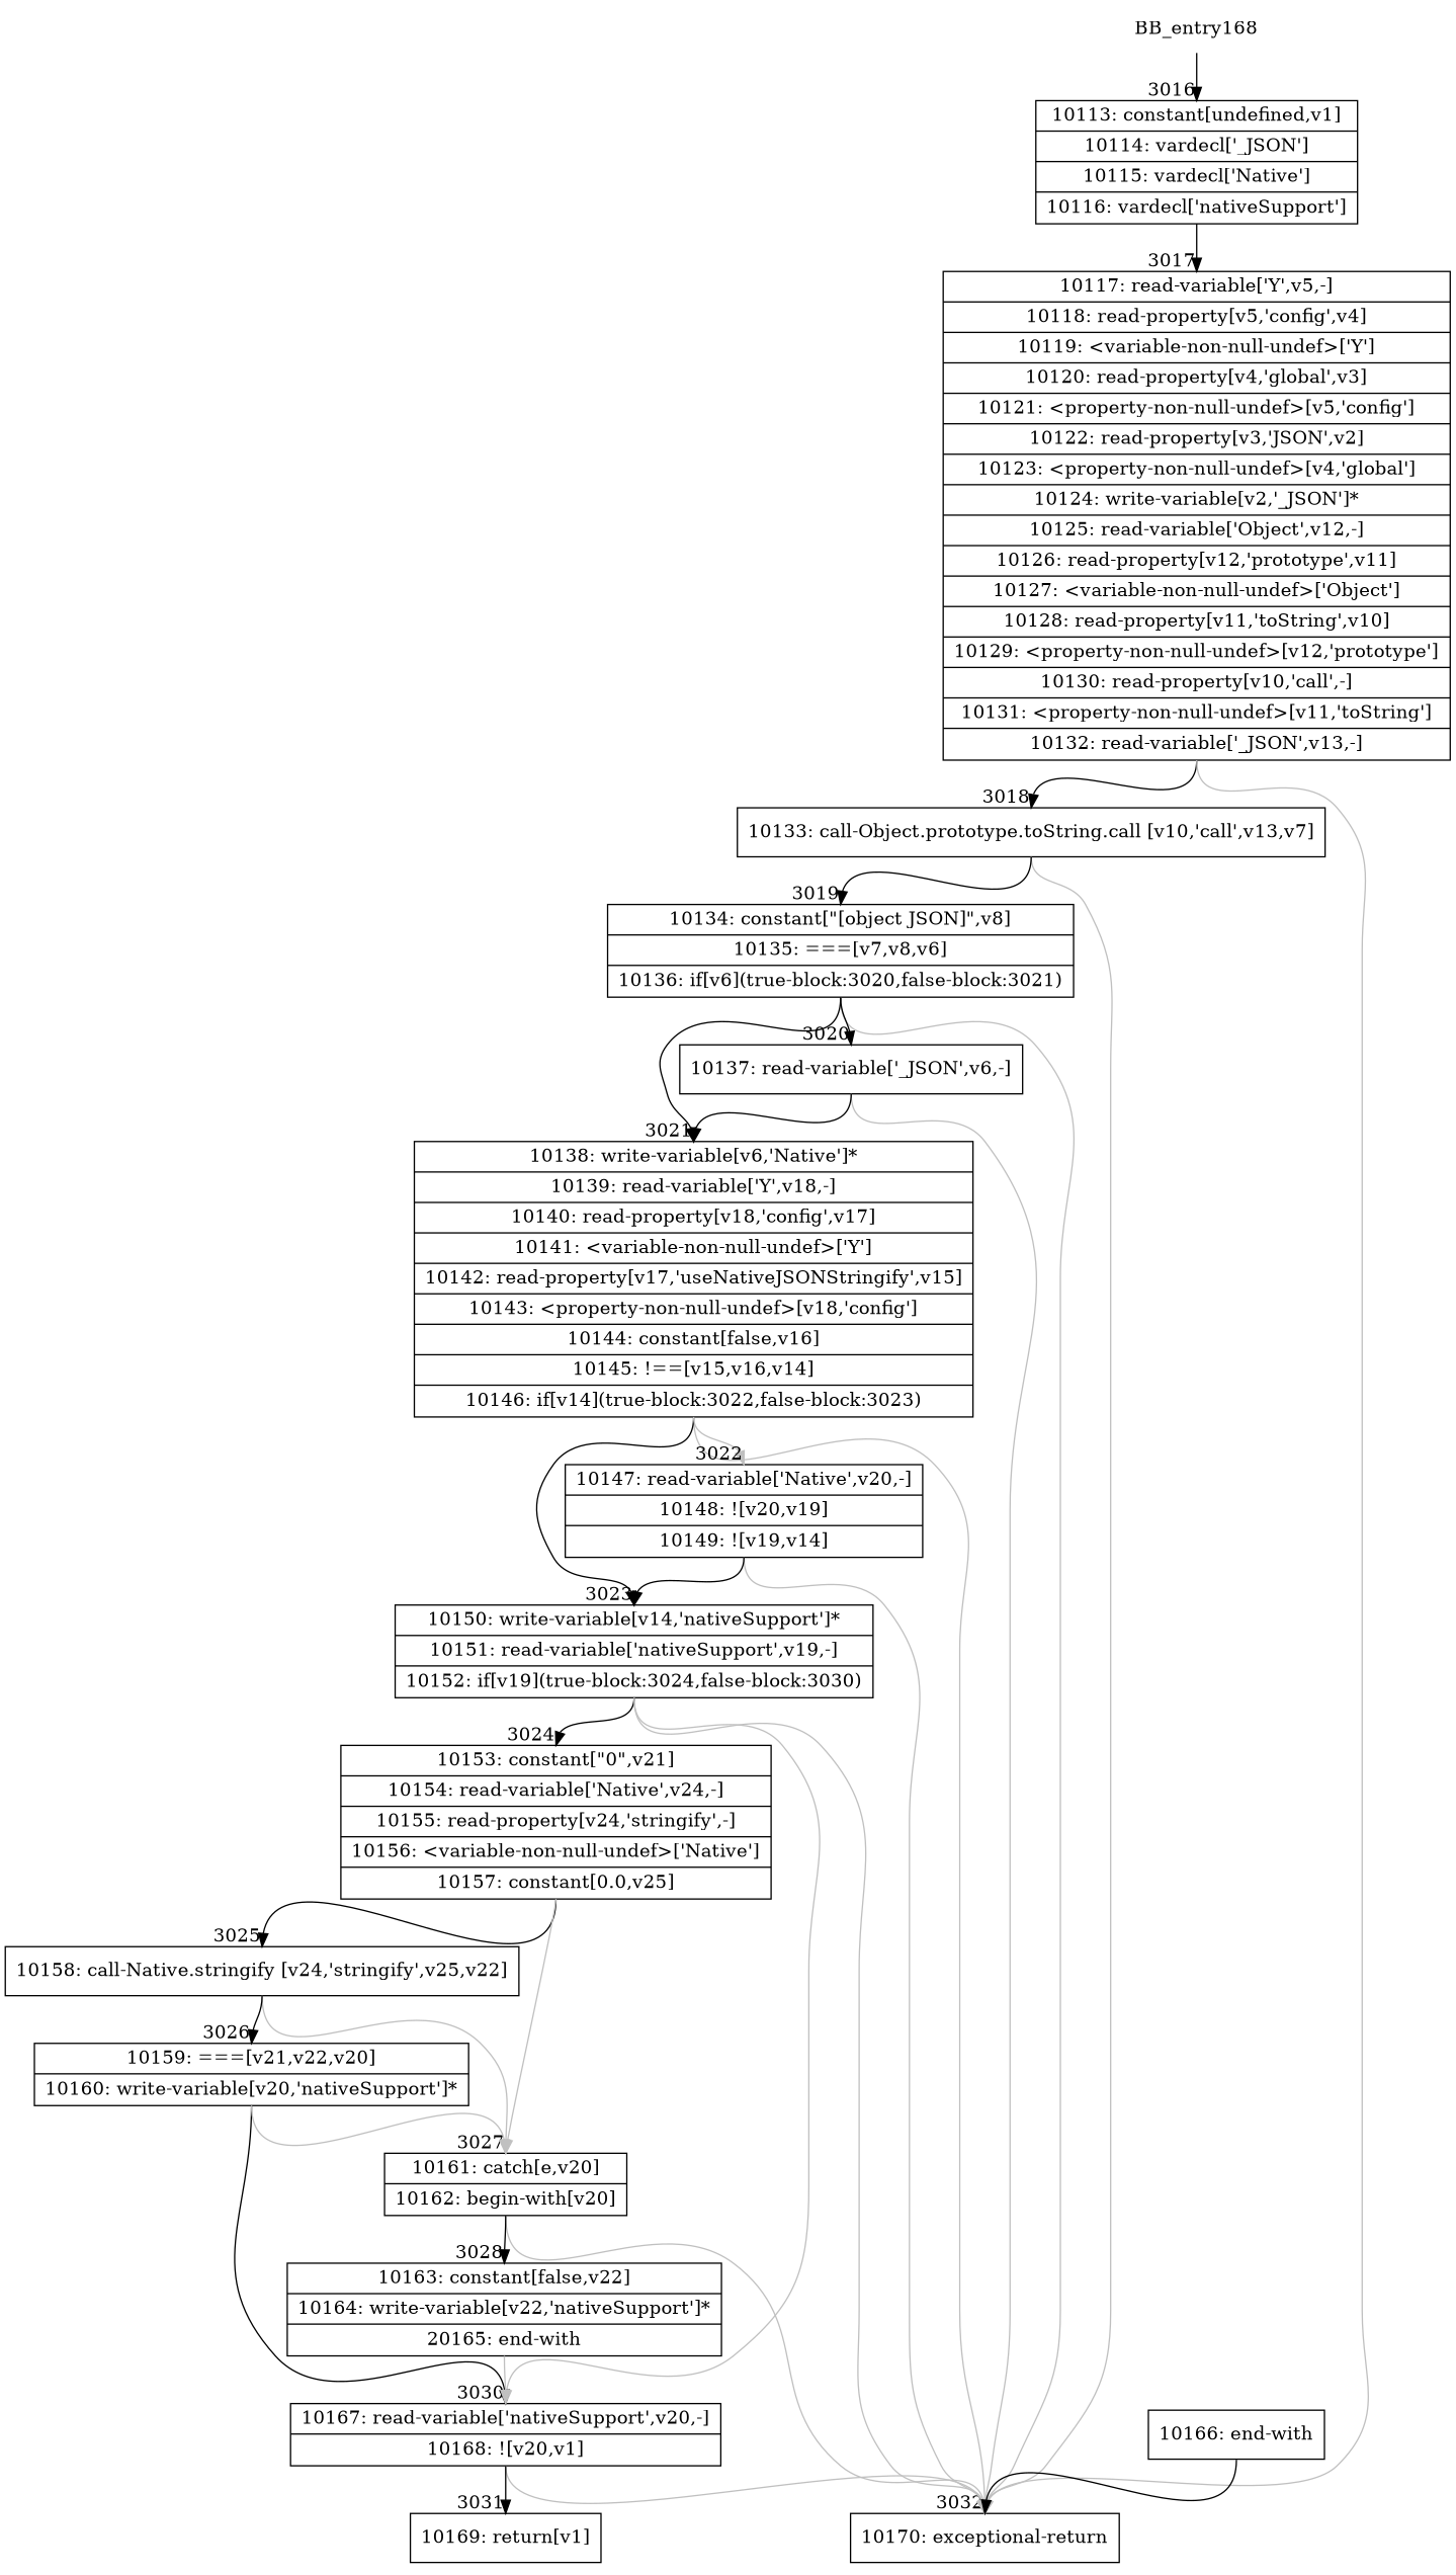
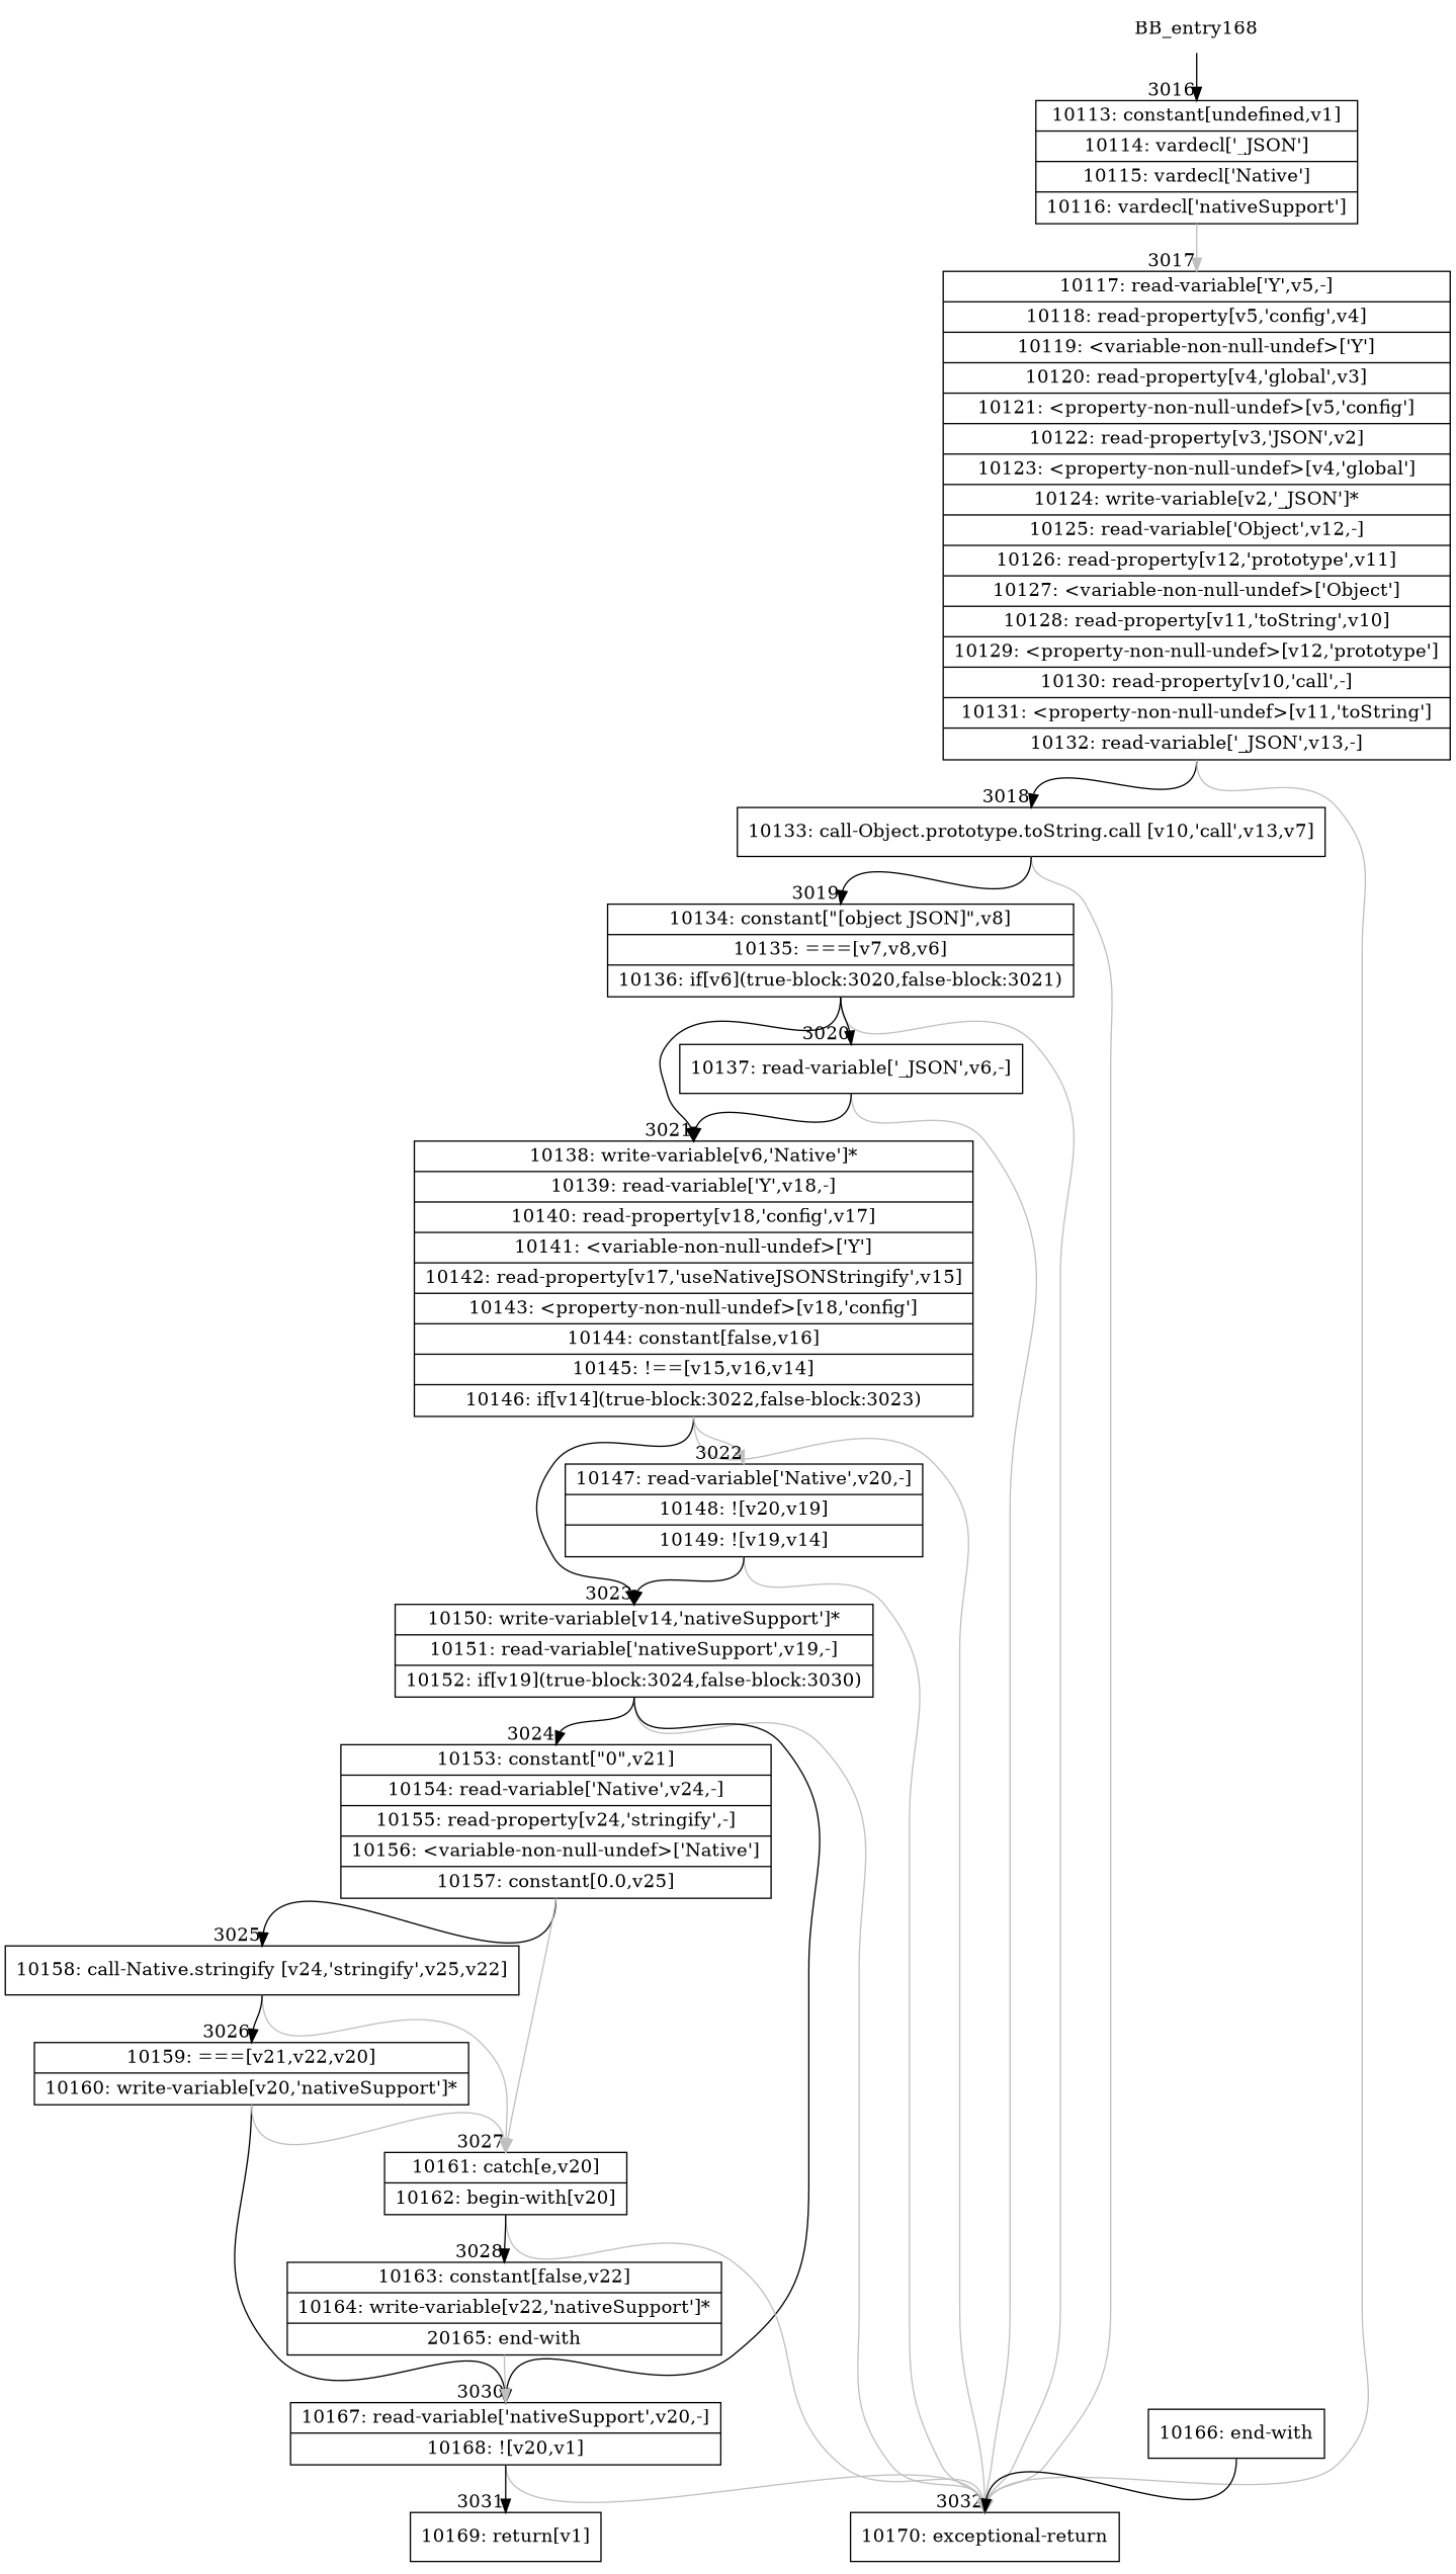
  digraph {
    rankdir=TD
    node [shape=record]
    edge [headport=n tailport=s]
    n1 [label=BB_entry168 shape=none]
    n2 [label="{10113: constant[undefined,v1]|10114: vardecl['_JSON']|10115: vardecl['Native']|10116: vardecl['nativeSupport']}"]
    n3 [label="{10117: read-variable['Y',v5,-]|10118: read-property[v5,'config',v4]|10119: \<variable-non-null-undef\>['Y']|10120: read-property[v4,'global',v3]|10121: \<property-non-null-undef\>[v5,'config']|10122: read-property[v3,'JSON',v2]|10123: \<property-non-null-undef\>[v4,'global']|10124: write-variable[v2,'_JSON']*|10125: read-variable['Object',v12,-]|10126: read-property[v12,'prototype',v11]|10127: \<variable-non-null-undef\>['Object']|10128: read-property[v11,'toString',v10]|10129: \<property-non-null-undef\>[v12,'prototype']|10130: read-property[v10,'call',-]|10131: \<property-non-null-undef\>[v11,'toString']|10132: read-variable['_JSON',v13,-]}"]
    n4 [label="{10133: call-Object.prototype.toString.call [v10,'call',v13,v7]}"]
    n5 [label="{10170: exceptional-return}"]
    n6 [label="{10134: constant[\"[object JSON]\",v8]|10135: ===[v7,v8,v6]|10136: if[v6](true-block:3020,false-block:3021)}"]
    n7 [label="{10138: write-variable[v6,'Native']*|10139: read-variable['Y',v18,-]|10140: read-property[v18,'config',v17]|10141: \<variable-non-null-undef\>['Y']|10142: read-property[v17,'useNativeJSONStringify',v15]|10143: \<property-non-null-undef\>[v18,'config']|10144: constant[false,v16]|10145: !==[v15,v16,v14]|10146: if[v14](true-block:3022,false-block:3023)}"]
    n8 [label="{10137: read-variable['_JSON',v6,-]}"]
    n9 [label="{10150: write-variable[v14,'nativeSupport']*|10151: read-variable['nativeSupport',v19,-]|10152: if[v19](true-block:3024,false-block:3030)}"]
    n10 [label="{10147: read-variable['Native',v20,-]|10148: ![v20,v19]|10149: ![v19,v14]}"]
    n11 [label="{10153: constant[\"0\",v21]|10154: read-variable['Native',v24,-]|10155: read-property[v24,'stringify',-]|10156: \<variable-non-null-undef\>['Native']|10157: constant[0.0,v25]}"]
    n12 [label="{10167: read-variable['nativeSupport',v20,-]|10168: ![v20,v1]}"]
    n13 [label="{10158: call-Native.stringify [v24,'stringify',v25,v22]}"]
    n14 [label="{10161: catch[e,v20]|10162: begin-with[v20]}"]
    n15 [label="{10169: return[v1]}"]
    n16 [label="{10159: ===[v21,v22,v20]|10160: write-variable[v20,'nativeSupport']*}"]
    n17 [label="{10163: constant[false,v22]|10164: write-variable[v22,'nativeSupport']*|20165: end-with}"]
    n18 [label="{10166: end-with}"]
    n1 -> n2 [headlabel="    3016"]
-   n2 -> n3 [headlabel="      3017"]
+   n2 -> n3 [headlabel="      3017" color=gray]
    n3 -> n4 [headlabel="      3018"]
    n3 -> n5 [color=gray headlabel="      3032"]
    n4 -> n5 [color=gray]
    n4 -> n6 [headlabel="      3019"]
    n6 -> n5 [color=gray]
    n6 -> n7 [headlabel="      3021"]
    n6 -> n8 [headlabel="      3020"]
    n7 -> n5 [color=gray]
    n7 -> n9 [headlabel="      3023"]
    n7 -> n10 [color=gray headlabel="      3022"]
    n8 -> n5 [color=gray]
    n8 -> n7
    n9 -> n5 [color=gray]
    n9 -> n11 [headlabel="      3024"]
-   n9 -> n12 [headlabel="      3030" color=gray]
+   n9 -> n12 [headlabel="      3030"]
    n10 -> n5 [color=gray]
    n10 -> n9
    n11 -> n13 [headlabel="      3025"]
    n11 -> n14 [color=gray headlabel="      3027"]
    n12 -> n5 [color=gray]
    n12 -> n15 [headlabel="      3031"]
    n13 -> n14 [color=gray]
    n13 -> n16 [headlabel="      3026"]
    n14 -> n5 [color=gray]
    n14 -> n17 [headlabel="      3028"]
    n16 -> n12
    n16 -> n14 [color=gray]
    n17 -> n12 [color=gray]
    n18 -> n5
  }
